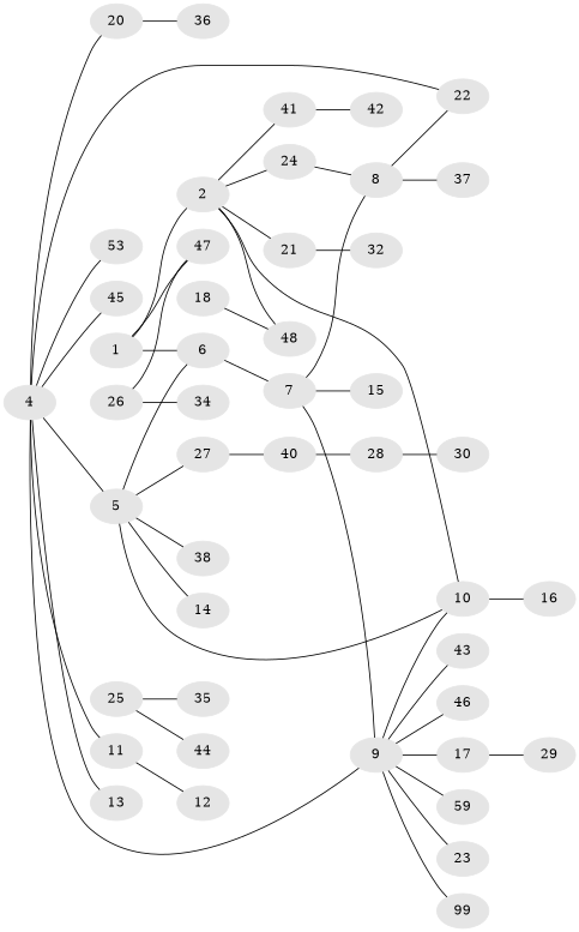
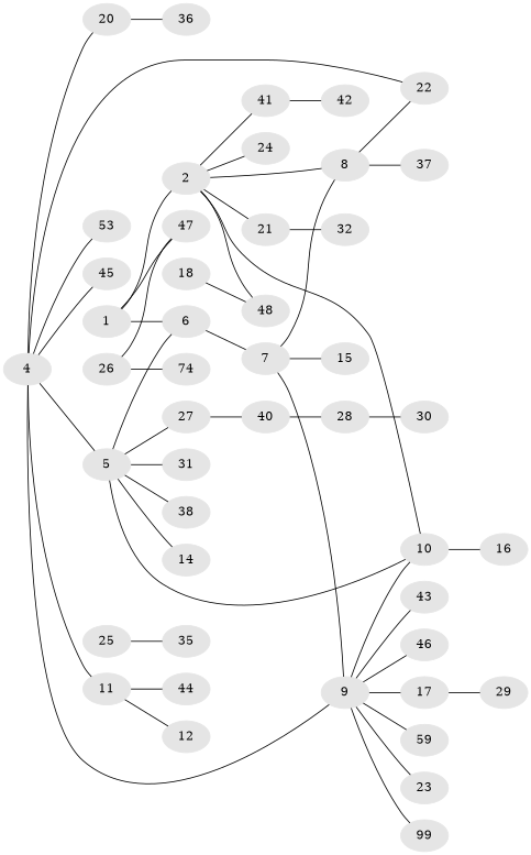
  graph {
    rankdir=LR
    node [color=gray90 style=filled]
    1
    2
    6
    47
    8
    10
    21
    24
    41
    48
    4
    5
    9
    11
-   13
    20
    22
    n18 [label=53]
    45
    7
    37
    16
    18
    32
    42
    14
    27
+   31
    38
    17
    n31 [label=59]
    23
    n33 [label=99]
    43
    46
    12
    36
    40
    15
    29
    28
    30
    25
    35
    44
    26
-   34
+   34 [label=74]
    1 -- 2
    1 -- 6
    1 -- 47
-   24 -- 8
+   2 -- 8
    2 -- 10
    2 -- 21
    2 -- 24
    2 -- 41
    2 -- 48
    6 -- 7
    8 -- 22
    8 -- 37
    10 -- 16
    21 -- 32
    41 -- 42
    4 -- 5
    4 -- 9
    4 -- 11
-   4 -- 13
    4 -- 20
    4 -- 22
    4 -- n18
    4 -- 45
    5 -- 6
    5 -- 10
    5 -- 14
    5 -- 27
+   5 -- 31
    5 -- 38
    9 -- 10
    9 -- 17
    9 -- n31
    9 -- 23
    9 -- n33
    9 -- 43
    9 -- 46
    11 -- 12
    20 -- 36
    7 -- 8
    7 -- 9
    7 -- 15
    18 -- 48
    27 -- 40
    17 -- 29
    40 -- 28
    28 -- 30
    25 -- 35
-   25 -- 44
+   11 -- 44
    26 -- 47
    26 -- 34
  }
